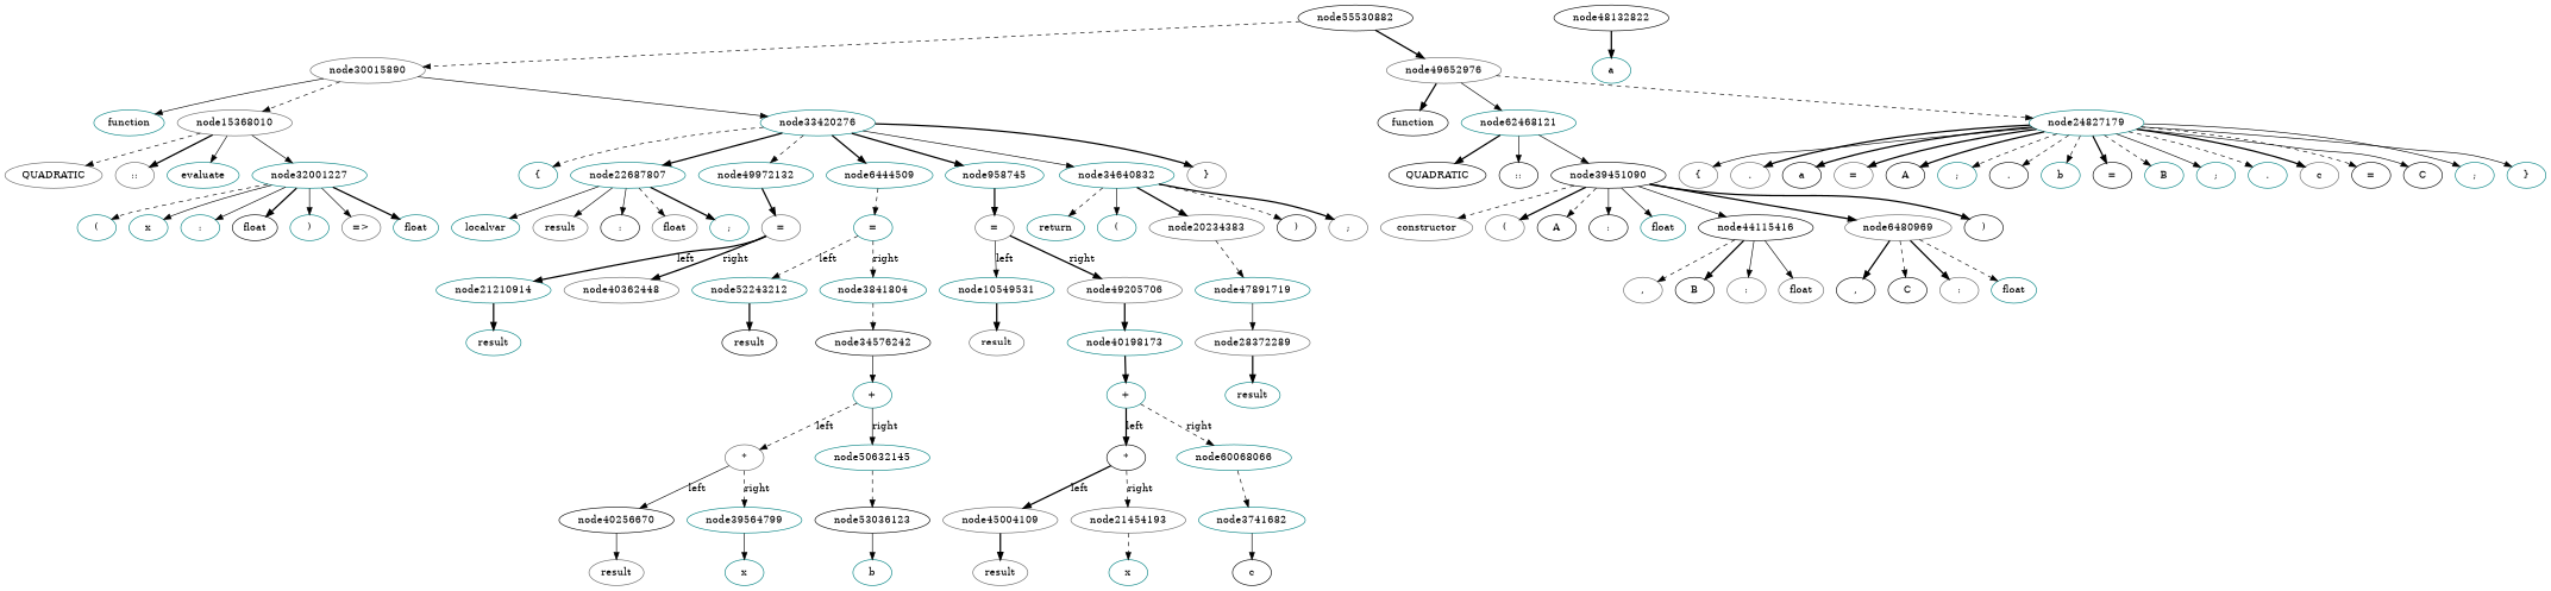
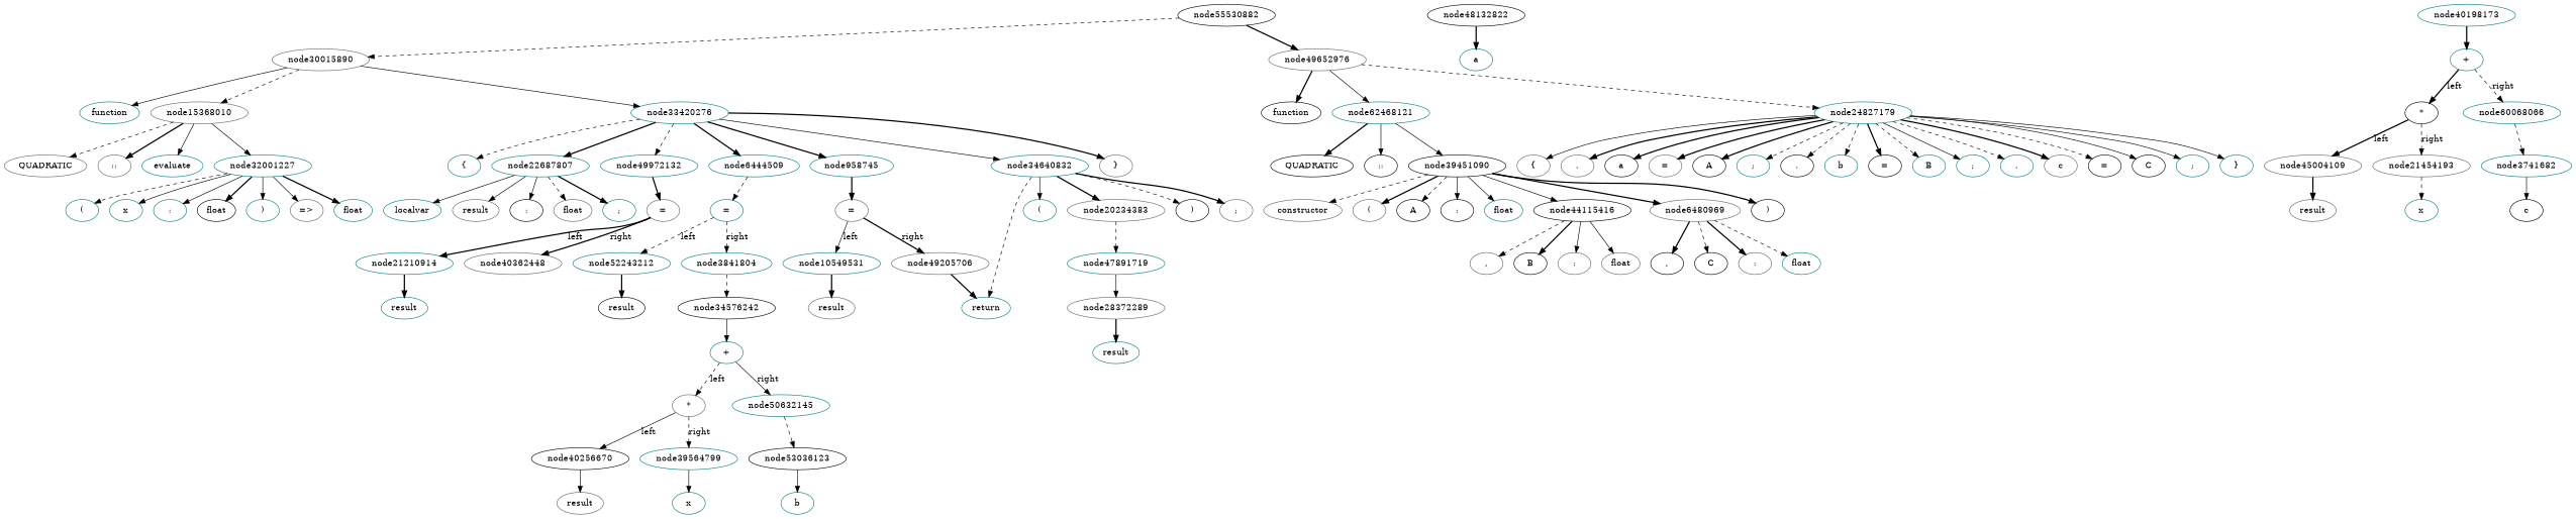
  digraph {
    node [color=teal]
    edge [style=bold]
    node55530882 [color=black]
    node30015890 [color=gray40]
    node49652976 [color=gray40]
    n4 [label=function]
    node15368010 [color=gray40]
    node33420276
    n7 [color=black label=function]
    node62468121
    node24827179
    n10 [color=gray40 label=QUADRATIC]
    n11 [color=gray40 label="::"]
    n12 [label=evaluate]
    node32001227
    n14 [label="{"]
    node22687807
    node49972132
    node6444509
    node958745
    node34640832
    n20 [color=gray40 label="}"]
    n21 [label="("]
    n22 [label=x]
    n23 [label=":"]
    n24 [color=black label=float]
    n25 [label=")"]
    n26 [color=gray40 label="=>"]
    n27 [label=float]
    n28 [label=localvar]
    n29 [color=gray40 label=result]
    n30 [color=black label=":"]
    n31 [color=gray40 label=float]
    n32 [label=";"]
    n33 [color=gray40 label="="]
    n34 [label="="]
    n35 [color=gray40 label="="]
    n36 [label=return]
    n37 [label="("]
    node20234383 [color=gray40]
    n39 [color=black label=")"]
    n40 [color=gray40 label=";"]
    node21210914
    node40362448 [color=gray40]
    n43 [label=result]
    node48132822 [color=black]
    n45 [label=a]
    node52243212
    node3841804
    n48 [color=black label=result]
    node34576242 [color=black]
    n50 [label="+"]
    n51 [color=gray40 label="*"]
    node50632145
    node40256670 [color=black]
    node39564799
    node53036123 [color=black]
    n56 [color=gray40 label=result]
    n57 [label=x]
    n58 [label=b]
    node10549531
    node49205706 [color=gray40]
    n61 [color=gray40 label=result]
    node40198173
    n63 [label="+"]
    n64 [color=black label="*"]
    node60068066
    node45004109 [color=gray40]
    node21454193 [color=gray40]
    node3741682
    n69 [color=gray40 label=result]
    n70 [label=x]
    n71 [color=black label=c]
    node47891719
    node28372289 [color=gray40]
    n74 [label=result]
    n75 [color=black label=QUADRATIC]
    n76 [color=black label="::"]
    node39451090 [color=black]
    n78 [color=gray40 label="{"]
    n79 [color=gray40 label="."]
    n80 [color=black label=a]
    n81 [color=gray40 label="="]
    n82 [color=black label=A]
    n83 [label=";"]
    n84 [color=black label="."]
    n85 [label=b]
    n86 [color=black label="="]
    n87 [label=B]
    n88 [label=";"]
    n89 [label="."]
    n90 [color=gray40 label=c]
    n91 [color=black label="="]
    n92 [color=black label=C]
    n93 [label=";"]
    n94 [label="}"]
    n95 [color=gray40 label=constructor]
    n96 [color=gray40 label="("]
    n97 [color=black label=A]
    n98 [color=black label=":"]
    n99 [label=float]
    node44115416 [color=black]
    node6480969 [color=gray40]
    n102 [color=black label=")"]
    n103 [color=gray40 label=","]
    n104 [color=black label=B]
    n105 [color=gray40 label=":"]
    n106 [color=gray40 label=float]
    n107 [color=black label=","]
    n108 [color=black label=C]
    n109 [color=gray40 label=":"]
    n110 [label=float]
    node55530882 -> node30015890 [style=dashed]
    node55530882 -> node49652976
    node30015890 -> n4 [style=solid]
    node30015890 -> node15368010 [style=dashed]
    node30015890 -> node33420276 [style=solid]
    node49652976 -> n7
    node49652976 -> node62468121 [style=solid]
    node49652976 -> node24827179 [style=dashed]
    node15368010 -> n10 [style=dashed]
    node15368010 -> n11
    node15368010 -> n12 [style=solid]
    node15368010 -> node32001227 [style=solid]
    node33420276 -> n14 [style=dashed]
    node33420276 -> node22687807
    node33420276 -> node49972132 [style=dashed]
    node33420276 -> node6444509
    node33420276 -> node958745
    node33420276 -> node34640832 [style=solid]
    node33420276 -> n20
    node62468121 -> n75
    node62468121 -> n76 [style=solid]
    node62468121 -> node39451090 [style=solid]
    node24827179 -> n78 [style=solid]
    node24827179 -> n79
    node24827179 -> n80
    node24827179 -> n81
    node24827179 -> n82
    node24827179 -> n83 [style=dashed]
    node24827179 -> n84 [style=dashed]
    node24827179 -> n85 [style=dashed]
    node24827179 -> n86
    node24827179 -> n87 [style=dashed]
    node24827179 -> n88 [style=solid]
    node24827179 -> n89 [style=dashed]
    node24827179 -> n90
    node24827179 -> n91 [style=dashed]
    node24827179 -> n92 [style=solid]
    node24827179 -> n93 [style=solid]
    node24827179 -> n94 [style=solid]
    node32001227 -> n21 [style=dashed]
    node32001227 -> n22 [style=solid]
    node32001227 -> n23 [style=solid]
    node32001227 -> n24
    node32001227 -> n25 [style=solid]
    node32001227 -> n26 [style=solid]
    node32001227 -> n27
    node22687807 -> n28 [style=solid]
    node22687807 -> n29 [style=solid]
    node22687807 -> n30 [style=solid]
    node22687807 -> n31 [style=dashed]
    node22687807 -> n32
    node49972132 -> n33
    node6444509 -> n34 [style=dashed]
    node958745 -> n35
    node34640832 -> n36 [style=dashed]
    node34640832 -> n37 [style=solid]
    node34640832 -> node20234383
    node34640832 -> n39 [style=dashed]
    node34640832 -> n40
    n33 -> node21210914 [label=left]
    n33 -> node40362448 [label=right]
    n34 -> node52243212 [label=left style=dashed]
    n34 -> node3841804 [label=right style=dashed]
    n35 -> node10549531 [label=left style=solid]
    n35 -> node49205706 [label=right]
    node20234383 -> node47891719 [style=dashed]
    node21210914 -> n43
    node48132822 -> n45
    node52243212 -> n48
    node3841804 -> node34576242 [style=dashed]
    node34576242 -> n50 [style=solid]
    n50 -> n51 [label=left style=dashed]
    n50 -> node50632145 [label=right style=solid]
    n51 -> node40256670 [label=left style=solid]
    n51 -> node39564799 [label=right style=dashed]
    node50632145 -> node53036123 [style=dashed]
    node40256670 -> n56 [style=solid]
    node39564799 -> n57 [style=solid]
    node53036123 -> n58 [style=solid]
    node10549531 -> n61
-   node49205706 -> node40198173
+   node49205706 -> n36
    node40198173 -> n63
    n63 -> n64 [label=left]
    n63 -> node60068066 [label=right style=dashed]
    n64 -> node45004109 [label=left]
    n64 -> node21454193 [label=right style=dashed]
    node60068066 -> node3741682 [style=dashed]
    node45004109 -> n69
    node21454193 -> n70 [style=dashed]
    node3741682 -> n71 [style=solid]
    node47891719 -> node28372289 [style=solid]
    node28372289 -> n74
    node39451090 -> n95 [style=dashed]
    node39451090 -> n96
    node39451090 -> n97 [style=dashed]
    node39451090 -> n98 [style=solid]
    node39451090 -> n99 [style=solid]
    node39451090 -> node44115416 [style=solid]
    node39451090 -> node6480969
    node39451090 -> n102
    node44115416 -> n103 [style=dashed]
    node44115416 -> n104
    node44115416 -> n105 [style=solid]
    node44115416 -> n106 [style=solid]
    node6480969 -> n107
    node6480969 -> n108 [style=dashed]
    node6480969 -> n109
    node6480969 -> n110 [style=dashed]
  }
